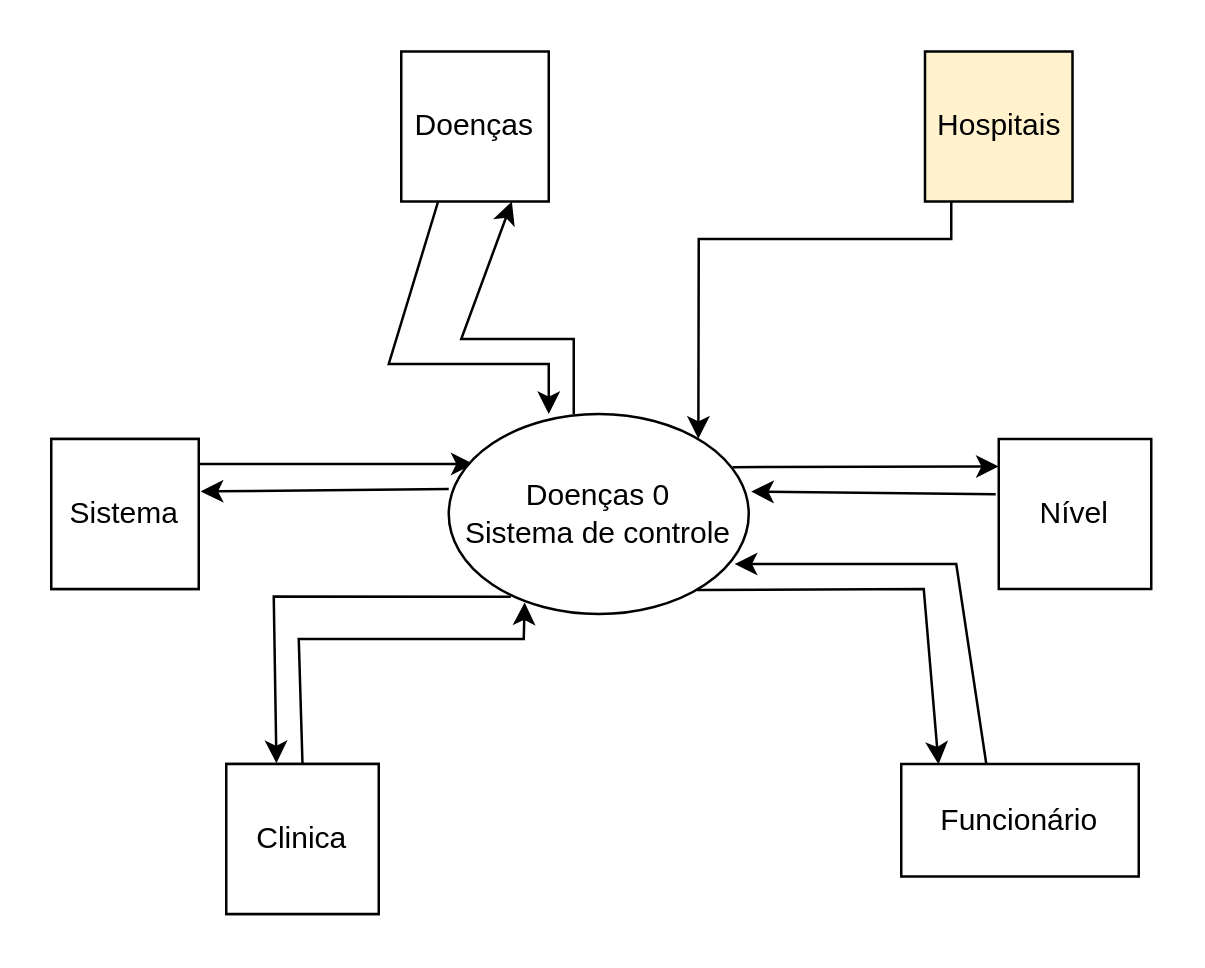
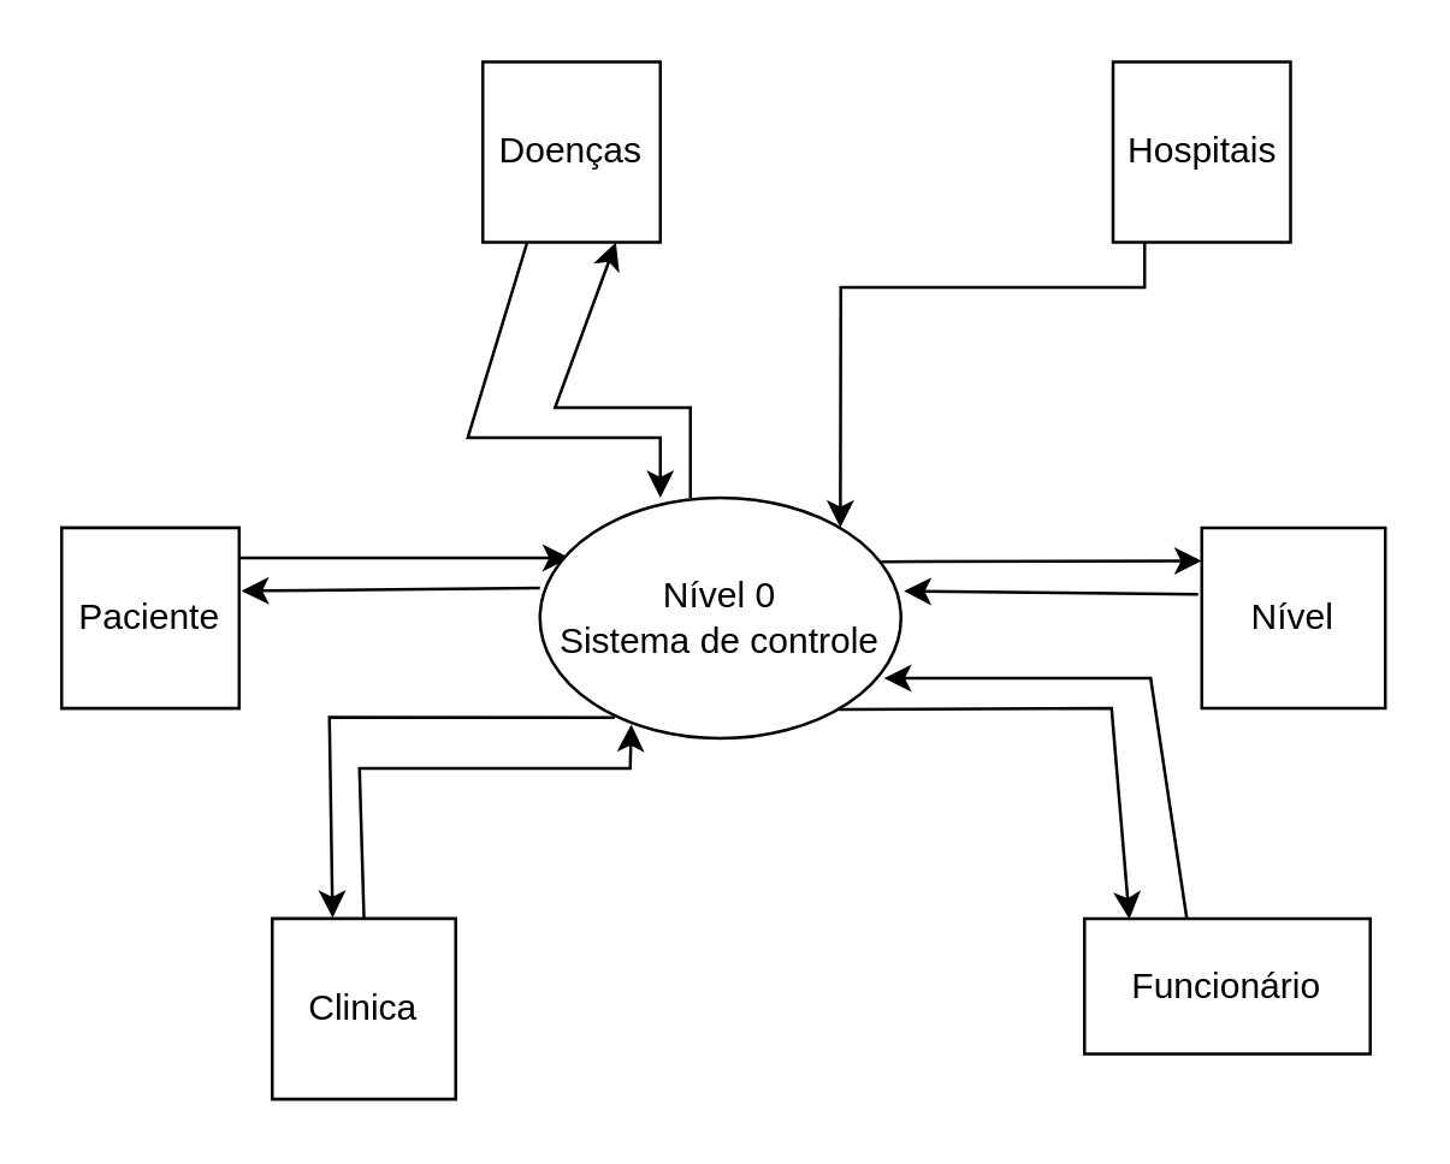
  <mxCell id="0" />
  <mxCell id="1" parent="0" />
  <mxCell id="2" value="Cliente" style="rounded=0;whiteSpace=wrap;html=1;" parent="1" vertex="1"><mxGeometry x="20" y="175" width="59" height="60" as="geometry" /></mxCell>
  <mxCell id="3" value="Nível" style="rounded=0;whiteSpace=wrap;html=1;" parent="1" vertex="1"><mxGeometry x="399" y="175" width="61" height="60" as="geometry" /></mxCell>
  <mxCell id="4" value="" style="endArrow=classic;html=1;rounded=0;entryX=0.083;entryY=0.25;entryDx=0;entryDy=0;entryPerimeter=0;" parent="1" target="6" edge="1"><mxGeometry width="50" height="50" relative="1" as="geometry"><mxPoint x="79" y="185" as="sourcePoint" /><mxPoint x="187" y="185" as="targetPoint" /></mxGeometry></mxCell>
  <mxCell id="5" value="" style="endArrow=classic;html=1;rounded=0;entryX=1.008;entryY=0.388;entryDx=0;entryDy=0;entryPerimeter=0;exitX=-0.02;exitY=0.369;exitDx=0;exitDy=0;exitPerimeter=0;" parent="1" source="3" target="6" edge="1"><mxGeometry width="50" height="50" relative="1" as="geometry"><mxPoint x="399" y="213" as="sourcePoint" /><mxPoint x="309" y="213" as="targetPoint" /></mxGeometry></mxCell>
- <mxCell id="6" value="Doenças 0&lt;br&gt;Sistema de controle" style="ellipse;whiteSpace=wrap;html=1;" parent="1" vertex="1"><mxGeometry x="179" y="165" width="120" height="80" as="geometry" /></mxCell>
+ <mxCell id="6" value="Nível 0&lt;br&gt;Sistema de controle" style="ellipse;whiteSpace=wrap;html=1;" parent="1" vertex="1"><mxGeometry x="179" y="165" width="120" height="80" as="geometry" /></mxCell>
  <mxCell id="7" value="" style="endArrow=classic;html=1;rounded=0;entryX=1.013;entryY=0.35;entryDx=0;entryDy=0;entryPerimeter=0;exitX=0;exitY=0.375;exitDx=0;exitDy=0;exitPerimeter=0;" parent="1" source="6" target="2" edge="1"><mxGeometry width="50" height="50" relative="1" as="geometry"><mxPoint x="181" y="215" as="sourcePoint" /><mxPoint x="89" y="215" as="targetPoint" /></mxGeometry></mxCell>
  <mxCell id="8" value="" style="endArrow=classic;html=1;rounded=0;exitX=0.946;exitY=0.266;exitDx=0;exitDy=0;exitPerimeter=0;" parent="1" source="6" edge="1"><mxGeometry width="50" height="50" relative="1" as="geometry"><mxPoint x="299" y="185" as="sourcePoint" /><mxPoint x="399" y="186" as="targetPoint" /></mxGeometry></mxCell>
  <mxCell id="9" value="Funcionário" style="rounded=0;whiteSpace=wrap;html=1;" parent="1" vertex="1"><mxGeometry x="360" y="305" width="95" height="45" as="geometry" /></mxCell>
  <mxCell id="10" value="Clinica" style="rounded=0;whiteSpace=wrap;html=1;" parent="1" vertex="1"><mxGeometry x="90" y="305" width="61" height="60" as="geometry" /></mxCell>
  <mxCell id="11" value="" style="endArrow=classic;html=1;rounded=0;entryX=0.253;entryY=0.942;entryDx=0;entryDy=0;entryPerimeter=0;exitX=0.5;exitY=0;exitDx=0;exitDy=0;" parent="1" source="20" target="6" edge="1"><mxGeometry width="50" height="50" relative="1" as="geometry"><mxPoint x="139" y="305" as="sourcePoint" /><mxPoint x="219" y="255" as="targetPoint" /><Array as="points"><mxPoint x="119" y="255" /><mxPoint x="209" y="255" /></Array></mxGeometry></mxCell>
  <mxCell id="12" value="" style="endArrow=classic;html=1;rounded=0;entryX=0.329;entryY=-0.005;entryDx=0;entryDy=0;exitX=0.207;exitY=0.914;exitDx=0;exitDy=0;exitPerimeter=0;entryPerimeter=0;" parent="1" source="6" target="20" edge="1"><mxGeometry width="50" height="50" relative="1" as="geometry"><mxPoint x="189" y="255" as="sourcePoint" /><mxPoint x="109" y="225" as="targetPoint" /><Array as="points"><mxPoint x="109" y="238" /></Array></mxGeometry></mxCell>
  <mxCell id="13" value="" style="endArrow=classic;html=1;rounded=0;exitX=0.358;exitY=-0.002;exitDx=0;exitDy=0;exitPerimeter=0;entryX=0.953;entryY=0.75;entryDx=0;entryDy=0;entryPerimeter=0;" parent="1" source="9" target="6" edge="1"><mxGeometry width="50" height="50" relative="1" as="geometry"><mxPoint x="359" y="305" as="sourcePoint" /><mxPoint x="409" y="255" as="targetPoint" /><Array as="points"><mxPoint x="382" y="225" /></Array></mxGeometry></mxCell>
  <mxCell id="14" value="" style="endArrow=classic;html=1;rounded=0;exitX=0.827;exitY=0.88;exitDx=0;exitDy=0;exitPerimeter=0;entryX=0.157;entryY=0.003;entryDx=0;entryDy=0;entryPerimeter=0;" parent="1" source="6" target="9" edge="1"><mxGeometry width="50" height="50" relative="1" as="geometry"><mxPoint x="289" y="255" as="sourcePoint" /><mxPoint x="370" y="300" as="targetPoint" /><Array as="points"><mxPoint x="369" y="235" /></Array></mxGeometry></mxCell>
- <mxCell id="15" value="Hospitais" style="rounded=0;whiteSpace=wrap;html=1;fillColor=#fff2cc;" parent="1" vertex="1"><mxGeometry x="369.5" y="20" width="59" height="60" as="geometry" /></mxCell>
+ <mxCell id="15" value="Hospitais" style="rounded=0;whiteSpace=wrap;html=1;" parent="1" vertex="1"><mxGeometry x="369.5" y="20" width="59" height="60" as="geometry" /></mxCell>
  <mxCell id="16" value="Doenças" style="rounded=0;whiteSpace=wrap;html=1;" parent="1" vertex="1"><mxGeometry x="160" y="20" width="59" height="60" as="geometry" /></mxCell>
  <mxCell id="17" value="" style="endArrow=classic;html=1;rounded=0;exitX=0.25;exitY=1;exitDx=0;exitDy=0;" parent="1" source="16" edge="1"><mxGeometry width="50" height="50" relative="1" as="geometry"><mxPoint x="159" y="85" as="sourcePoint" /><mxPoint x="219" y="165" as="targetPoint" /><Array as="points"><mxPoint x="155" y="145" /><mxPoint x="219" y="145" /></Array></mxGeometry></mxCell>
  <mxCell id="18" value="" style="endArrow=classic;html=1;rounded=0;entryX=0.75;entryY=1;entryDx=0;entryDy=0;" parent="1" target="16" edge="1"><mxGeometry width="50" height="50" relative="1" as="geometry"><mxPoint x="229" y="165" as="sourcePoint" /><mxPoint x="169" y="85" as="targetPoint" /><Array as="points"><mxPoint x="229" y="135" /><mxPoint x="184" y="135" /></Array></mxGeometry></mxCell>
  <mxCell id="19" value="" style="endArrow=classic;html=1;rounded=0;entryX=0.832;entryY=0.124;entryDx=0;entryDy=0;entryPerimeter=0;" parent="1" target="6" edge="1"><mxGeometry width="50" height="50" relative="1" as="geometry"><mxPoint x="380" y="80" as="sourcePoint" /><mxPoint x="379" y="115" as="targetPoint" /><Array as="points"><mxPoint x="380" y="95" /><mxPoint x="279" y="95" /></Array></mxGeometry></mxCell>
  <mxCell id="20" value="Clinica" style="rounded=0;whiteSpace=wrap;html=1;" parent="1" vertex="1"><mxGeometry x="90" y="305" width="61" height="60" as="geometry" /></mxCell>
- <mxCell id="21" value="Sistema" style="rounded=0;whiteSpace=wrap;html=1;" parent="1" vertex="1"><mxGeometry x="20" y="175" width="59" height="60" as="geometry" /></mxCell>
+ <mxCell id="21" value="Paciente" style="rounded=0;whiteSpace=wrap;html=1;" parent="1" vertex="1"><mxGeometry x="20" y="175" width="59" height="60" as="geometry" /></mxCell>
